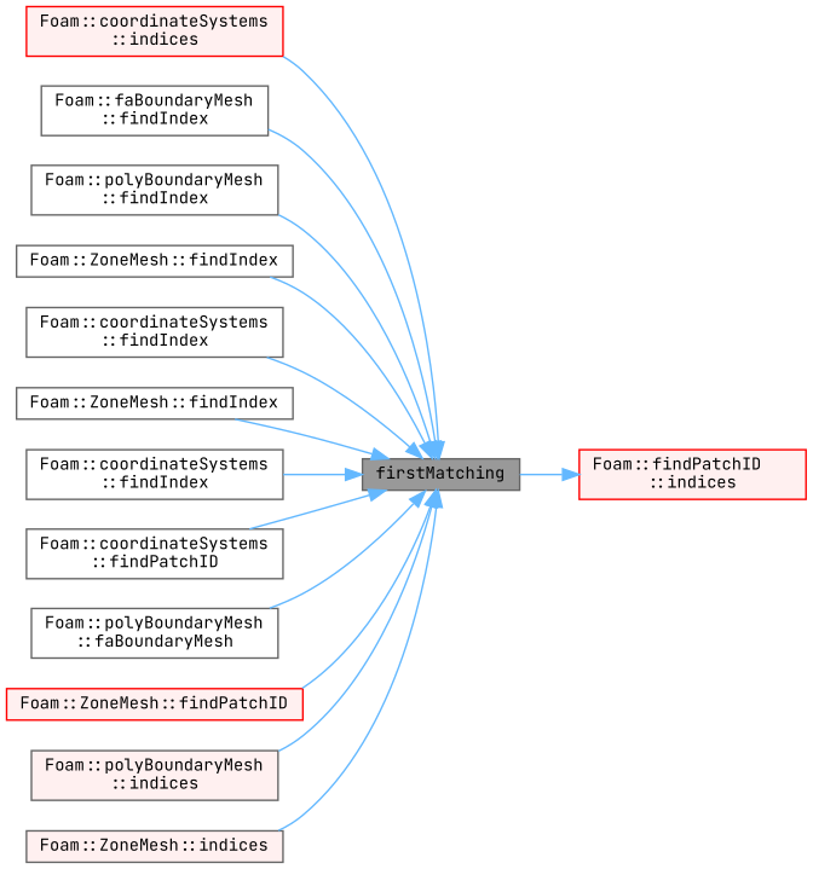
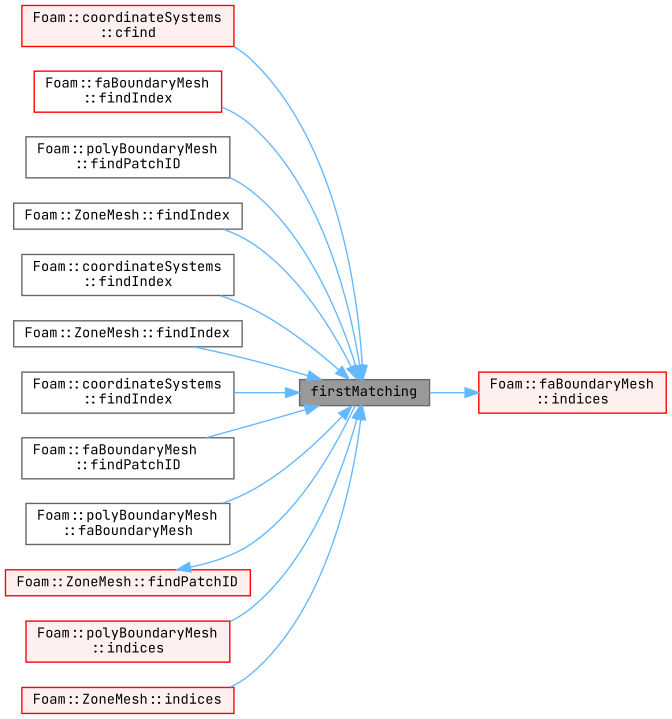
  digraph {
    fontname="JetBrains Mono"
    rankdir=RL
    node [color=grey40 fillcolor=white fontname="JetBrains Mono" fontsize=10 shape=box style=filled]
    edge [color=steelblue1 dir=back fontname="JetBrains Mono" fontsize=10 labelfontname=Helvetica labelfontsize=10 style=solid]
    n1 [color=gray40 fillcolor=grey60 fontcolor=black height=0.2 label=firstMatching width=0.4]
-   n2 [color=red fillcolor="#FFF0F0" height=0.2 label="Foam::coordinateSystems\l::indices" width=0.4]
-   n3 [height=0.2 label="Foam::faBoundaryMesh\l::findIndex" width=0.4]
-   n4 [height=0.2 label="Foam::polyBoundaryMesh\l::findIndex" width=0.4]
+   n2 [color=red fillcolor="#FFF0F0" height=0.2 label="Foam::coordinateSystems\l::cfind" width=0.4]
+   n3 [color=red height=0.2 label="Foam::faBoundaryMesh\l::findIndex" width=0.4]
+   n4 [height=0.2 label="Foam::polyBoundaryMesh\l::findPatchID" width=0.4]
    n5 [height=0.2 label="Foam::ZoneMesh::findIndex" width=0.4]
    n6 [height=0.2 label="Foam::coordinateSystems\l::findIndex" width=0.4]
    n7 [height=0.2 label="Foam::ZoneMesh::findIndex" width=0.4]
    n8 [height=0.2 label="Foam::coordinateSystems\l::findIndex" width=0.4]
-   n9 [height=0.2 label="Foam::coordinateSystems\l::findPatchID" width=0.4]
+   n9 [height=0.2 label="Foam::faBoundaryMesh\l::findPatchID" width=0.4]
    n10 [height=0.2 label="Foam::polyBoundaryMesh\l::faBoundaryMesh" width=0.4]
    n11 [color=red fillcolor="#FFF0F0" height=0.2 label="Foam::ZoneMesh::findPatchID" width=0.4]
-   n12 [fillcolor="#FFF0F0" height=0.2 label="Foam::polyBoundaryMesh\l::indices" width=0.4]
-   n13 [fillcolor="#FFF0F0" height=0.2 label="Foam::ZoneMesh::indices" width=0.4]
-   n14 [color=red fillcolor="#FFF0F0" height=0.2 label="Foam::findPatchID\l::indices" width=0.4]
+   n12 [color=red fillcolor="#FFF0F0" height=0.2 label="Foam::polyBoundaryMesh\l::indices" width=0.4]
+   n13 [color=red fillcolor="#FFF0F0" height=0.2 label="Foam::ZoneMesh::indices" width=0.4]
+   n14 [color=red fillcolor="#FFF0F0" height=0.2 label="Foam::faBoundaryMesh\l::indices" width=0.4]
    n1 -> n2
    n1 -> n3
    n1 -> n4
    n1 -> n5
    n1 -> n6
    n1 -> n7
    n1 -> n8
    n1 -> n9
    n1 -> n10
-   n1 -> n11
+   n11 -> n1
    n1 -> n12
    n1 -> n13
    n14 -> n1
  }
